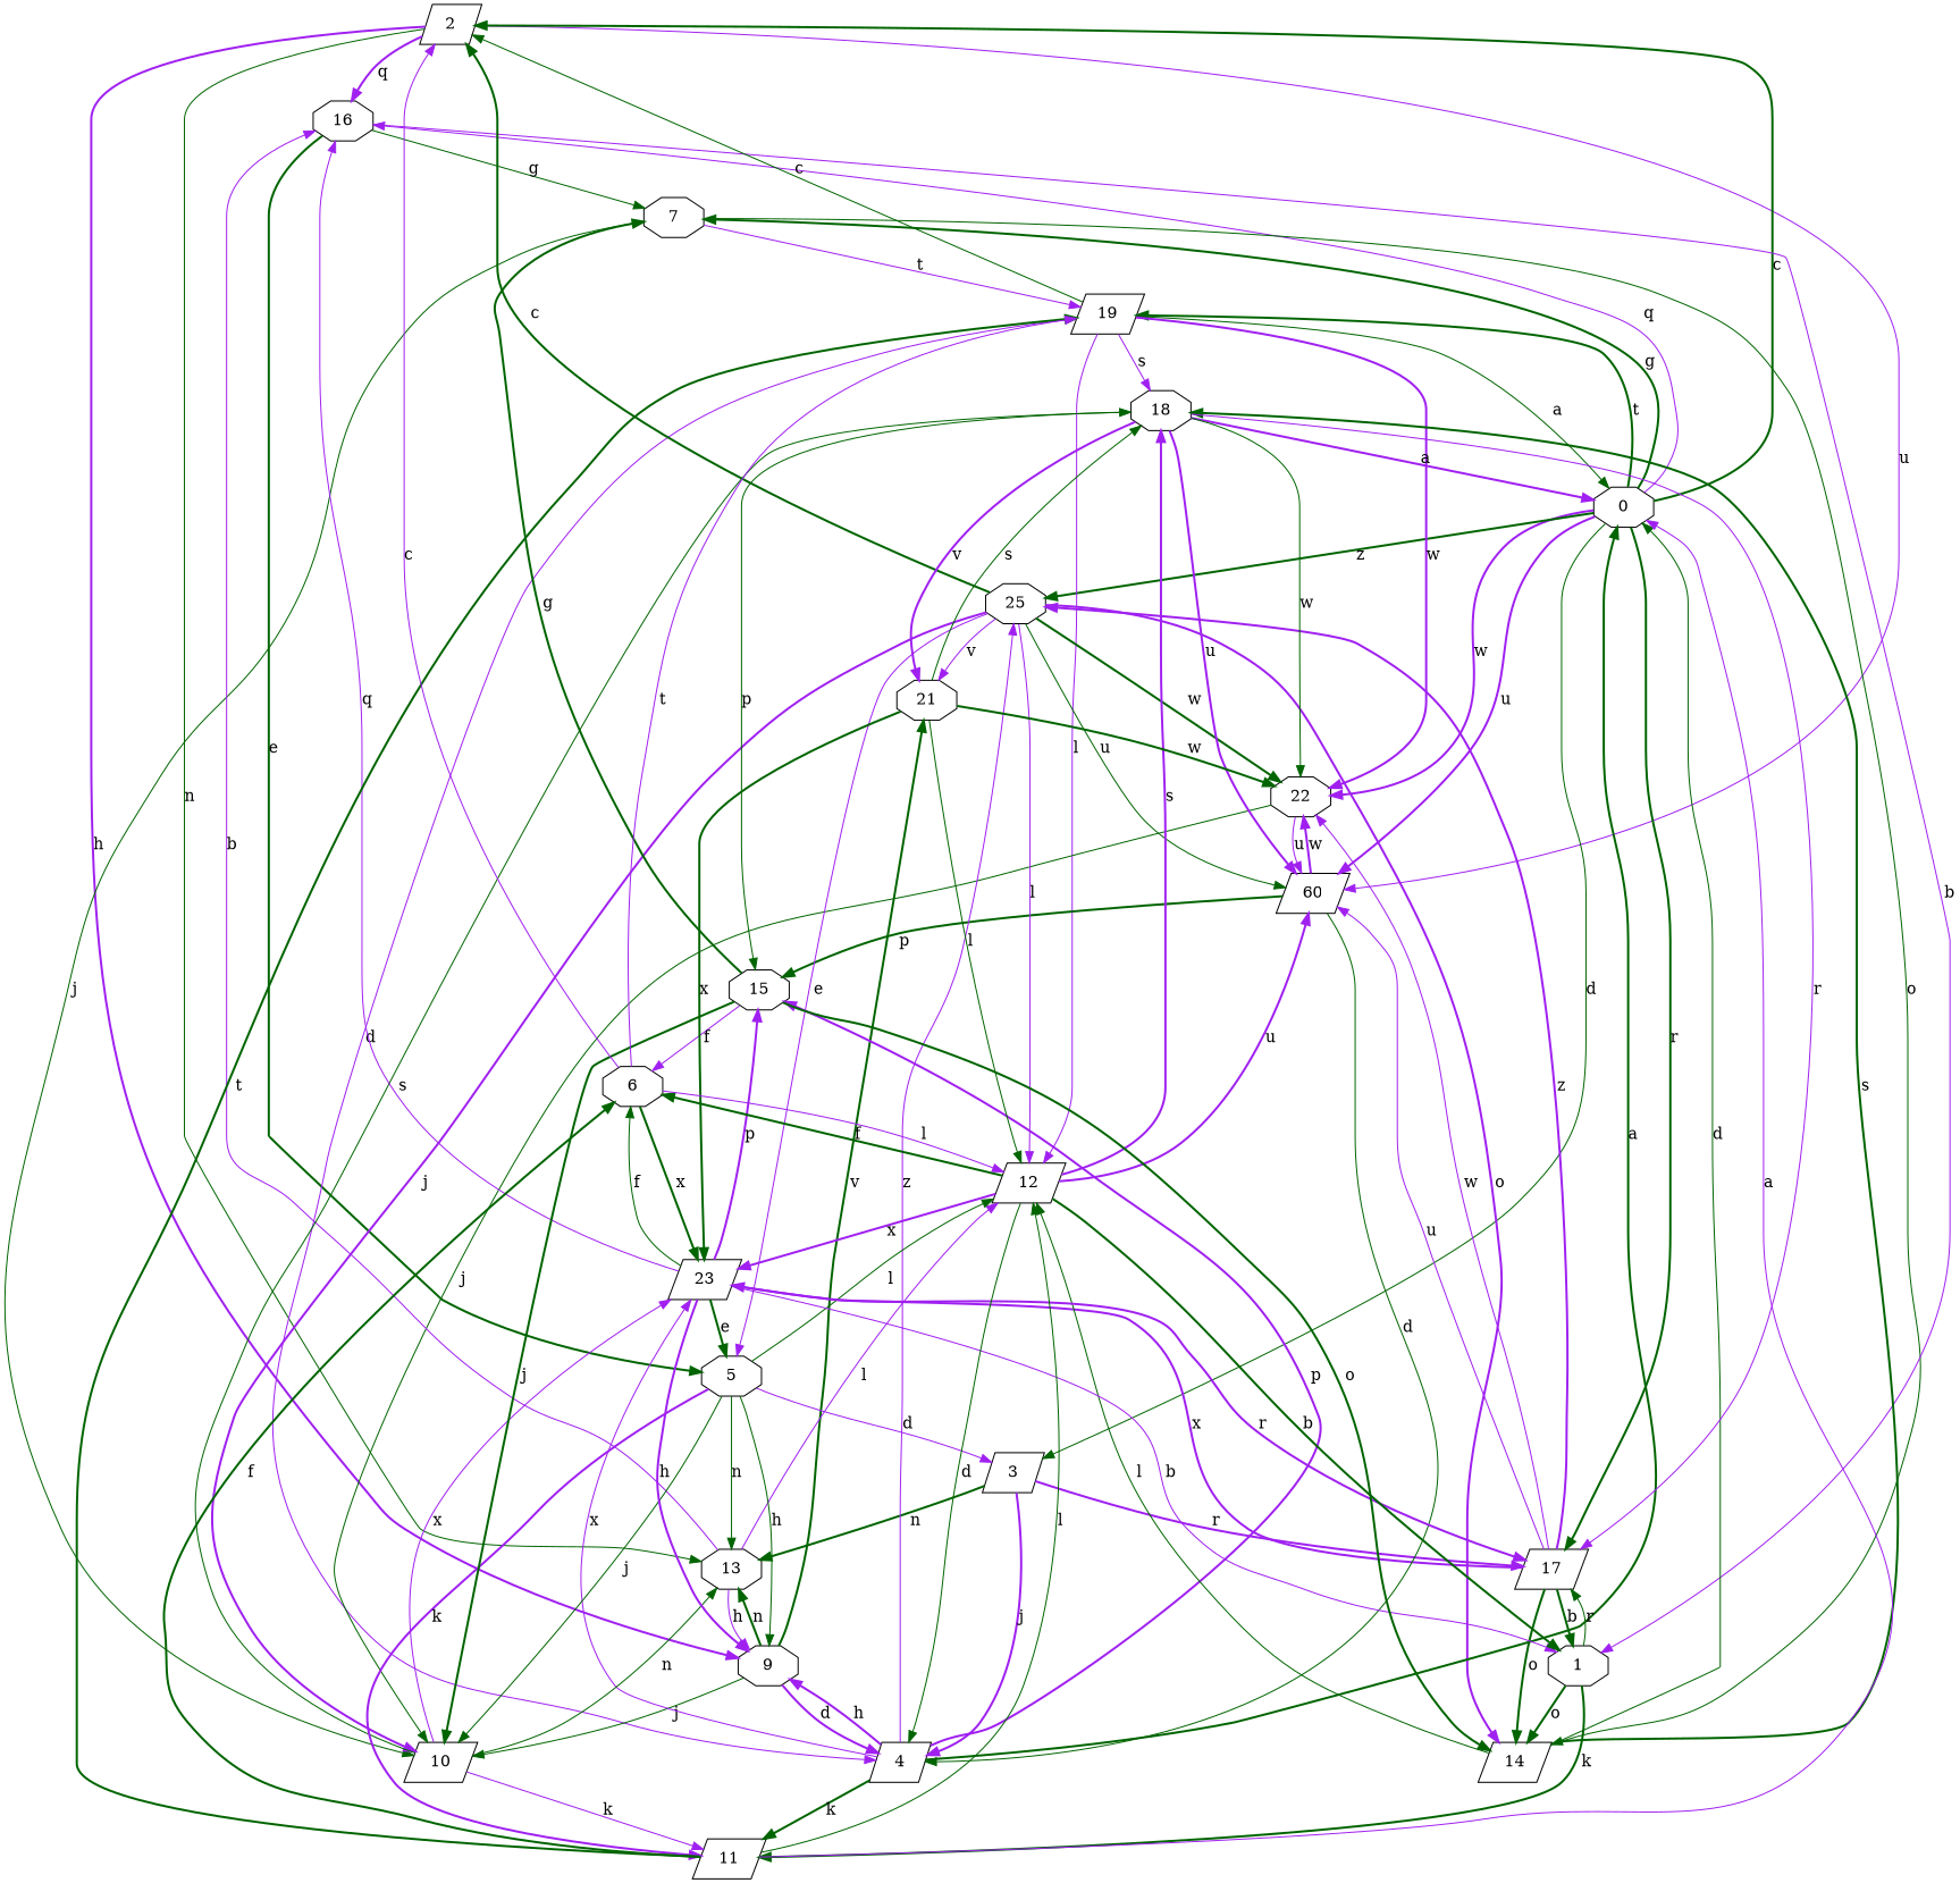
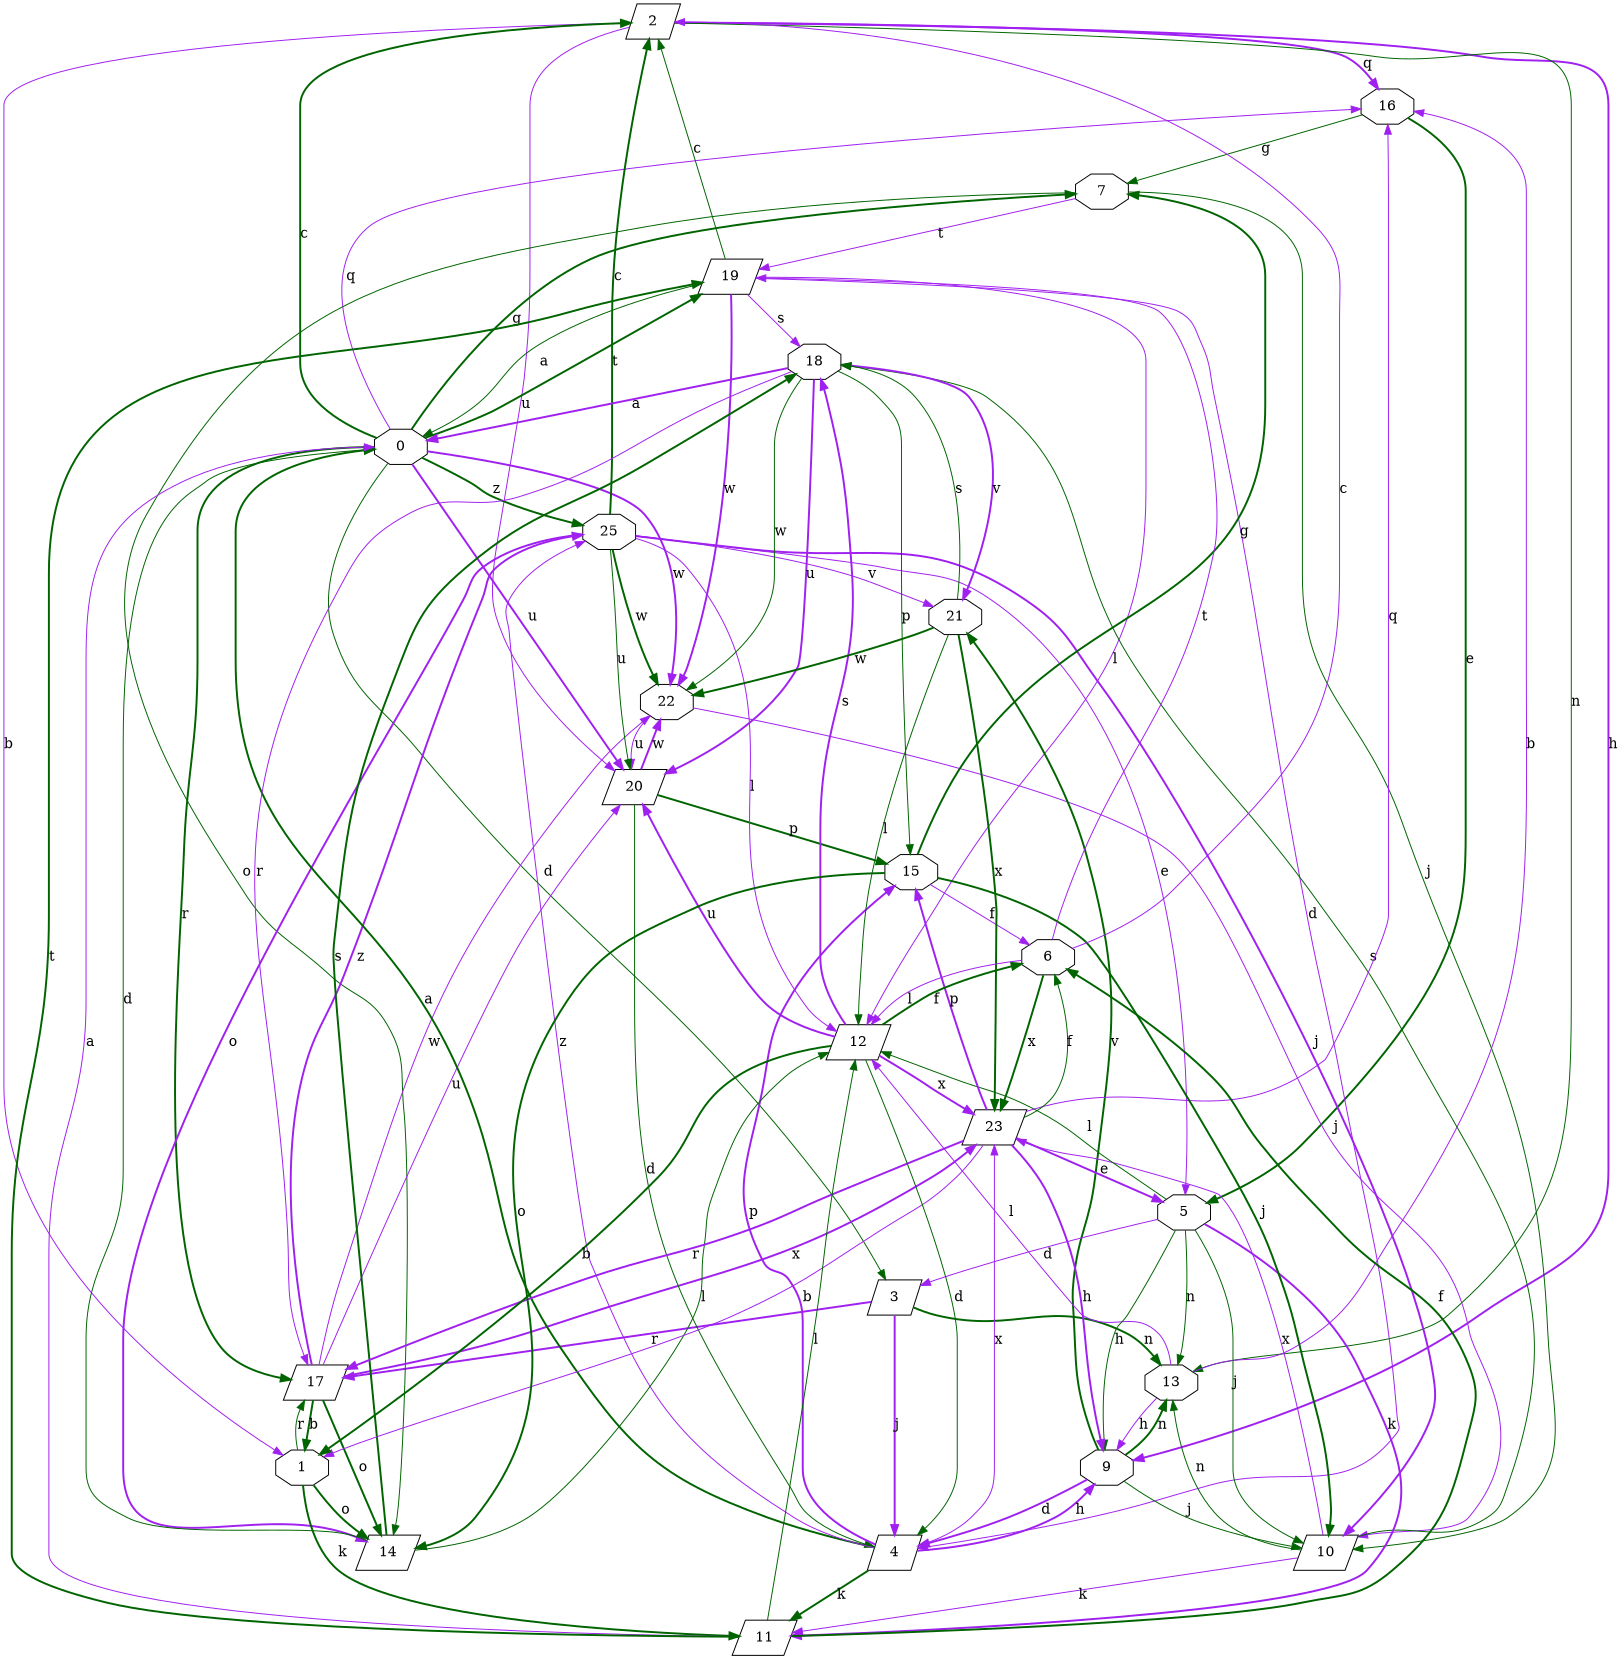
  strict digraph {
    node [shape=octagon]
    edge [color=purple style=solid]
    2 [shape=parallelogram]
    0
    3 [shape=parallelogram]
    7
    16
    17 [shape=parallelogram]
    19 [shape=parallelogram]
-   20 [shape=parallelogram label=60]
+   20 [shape=parallelogram]
    22
    25
    9
    13
    4 [shape=parallelogram]
    14 [shape=parallelogram]
    10 [shape=parallelogram]
    1
    5
    23 [shape=parallelogram]
    12 [shape=parallelogram]
    18
    15
    21
    11 [shape=parallelogram]
    6
    2 -> 16 [label=q style=bold]
    2 -> 20 [label=u]
    2 -> 9 [label=h style=bold]
    2 -> 13 [color=darkgreen label=n]
    0 -> 2 [color=darkgreen label=c style=bold]
    0 -> 3 [color=darkgreen label=d]
    0 -> 7 [color=darkgreen label=g style=bold]
    0 -> 16 [label=q]
    0 -> 17 [color=darkgreen label=r style=bold]
    0 -> 19 [color=darkgreen label=t style=bold]
    0 -> 20 [label=u style=bold]
    0 -> 22 [label=w style=bold]
    0 -> 25 [color=darkgreen label=z style=bold]
    3 -> 17 [label=r style=bold]
    3 -> 13 [color=darkgreen label=n style=bold]
    3 -> 4 [label=j style=bold]
    7 -> 19 [label=t]
    7 -> 14 [color=darkgreen label=o]
    7 -> 10 [color=darkgreen label=j]
    16 -> 7 [color=darkgreen label=g]
-   16 -> 1 [label=b]
+   2 -> 1 [label=b]
    16 -> 5 [color=darkgreen label=e style=bold]
    17 -> 20 [label=u]
    17 -> 22 [label=w]
    17 -> 25 [label=z style=bold]
    17 -> 14 [color=darkgreen label=o style=bold]
    17 -> 1 [color=darkgreen label=b style=bold]
    17 -> 23 [label=x style=bold]
    19 -> 2 [color=darkgreen label=c]
    19 -> 0 [color=darkgreen label=a]
    19 -> 22 [label=w style=bold]
    19 -> 4 [label=d]
    19 -> 12 [label=l]
    19 -> 18 [label=s]
    20 -> 22 [label=w style=bold]
    20 -> 4 [color=darkgreen label=d]
    20 -> 15 [color=darkgreen label=p style=bold]
    22 -> 20 [label=u]
-   22 -> 10 [color=darkgreen label=j]
+   22 -> 10 [label=j]
    25 -> 2 [color=darkgreen label=c style=bold]
    25 -> 20 [color=darkgreen label=u]
    25 -> 22 [color=darkgreen label=w style=bold]
    25 -> 14 [label=o style=bold]
    25 -> 10 [label=j style=bold]
    25 -> 5 [label=e]
    25 -> 12 [label=l]
    25 -> 21 [label=v]
    9 -> 13 [color=darkgreen label=n style=bold]
    9 -> 4 [label=d style=bold]
    9 -> 10 [color=darkgreen label=j]
    9 -> 21 [color=darkgreen label=v style=bold]
    13 -> 16 [label=b]
    13 -> 9 [label=h]
    13 -> 12 [label=l]
    4 -> 0 [color=darkgreen label=a style=bold]
    4 -> 25 [label=z]
    4 -> 9 [label=h style=bold]
    4 -> 23 [label=x]
    4 -> 15 [label=p style=bold]
    4 -> 11 [color=darkgreen label=k style=bold]
    14 -> 0 [color=darkgreen label=d]
    14 -> 12 [color=darkgreen label=l]
    14 -> 18 [color=darkgreen label=s style=bold]
    10 -> 13 [color=darkgreen label=n]
    10 -> 23 [label=x]
    10 -> 18 [color=darkgreen label=s]
    10 -> 11 [label=k]
    1 -> 17 [color=darkgreen label=r]
    1 -> 14 [color=darkgreen label=o style=bold]
    1 -> 11 [color=darkgreen label=k style=bold]
    5 -> 3 [label=d]
    5 -> 9 [color=darkgreen label=h]
    5 -> 13 [color=darkgreen label=n]
    5 -> 10 [color=darkgreen label=j]
    5 -> 12 [color=darkgreen label=l]
    5 -> 11 [label=k style=bold]
    23 -> 16 [label=q]
    23 -> 17 [label=r style=bold]
    23 -> 9 [label=h style=bold]
    23 -> 1 [label=b]
-   23 -> 5 [color=darkgreen label=e style=bold]
+   23 -> 5 [label=e style=bold]
    23 -> 15 [label=p style=bold]
    23 -> 6 [color=darkgreen label=f]
    12 -> 20 [label=u style=bold]
    12 -> 4 [color=darkgreen label=d]
    12 -> 1 [color=darkgreen label=b style=bold]
    12 -> 23 [label=x style=bold]
    12 -> 18 [label=s style=bold]
    12 -> 6 [color=darkgreen label=f style=bold]
    18 -> 0 [label=a style=bold]
    18 -> 17 [label=r]
    18 -> 20 [label=u style=bold]
    18 -> 22 [color=darkgreen label=w]
    18 -> 15 [color=darkgreen label=p]
    18 -> 21 [label=v style=bold]
    15 -> 7 [color=darkgreen label=g style=bold]
    15 -> 14 [color=darkgreen label=o style=bold]
    15 -> 10 [color=darkgreen label=j style=bold]
    15 -> 6 [label=f]
    21 -> 22 [color=darkgreen label=w style=bold]
    21 -> 23 [color=darkgreen label=x style=bold]
    21 -> 12 [color=darkgreen label=l]
    21 -> 18 [color=darkgreen label=s]
    11 -> 0 [label=a]
    11 -> 19 [color=darkgreen label=t style=bold]
    11 -> 12 [color=darkgreen label=l]
    11 -> 6 [color=darkgreen label=f style=bold]
    6 -> 2 [label=c]
    6 -> 19 [label=t]
    6 -> 23 [color=darkgreen label=x style=bold]
    6 -> 12 [label=l]
  }
